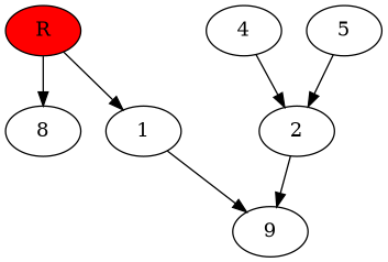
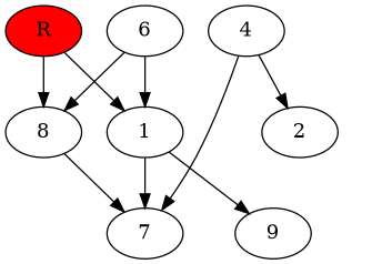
  digraph {
    1
+   7
    9
-   5
    2
+   6
    8
    4
    R [fillcolor="#ff0000" style=filled]
+   1 -> 7
    1 -> 9
-   5 -> 2
-   2 -> 9
+   6 -> 1
+   6 -> 8
+   8 -> 7
+   4 -> 7
    4 -> 2
    R -> 1
    R -> 8
  }
